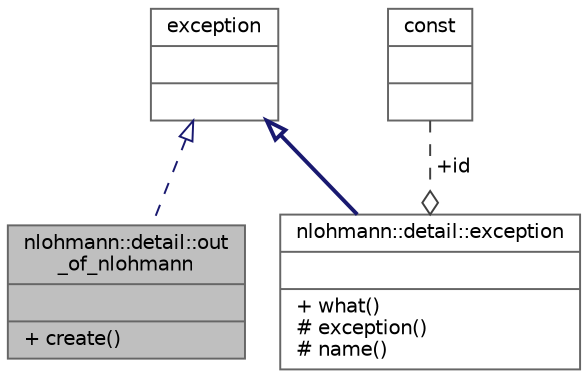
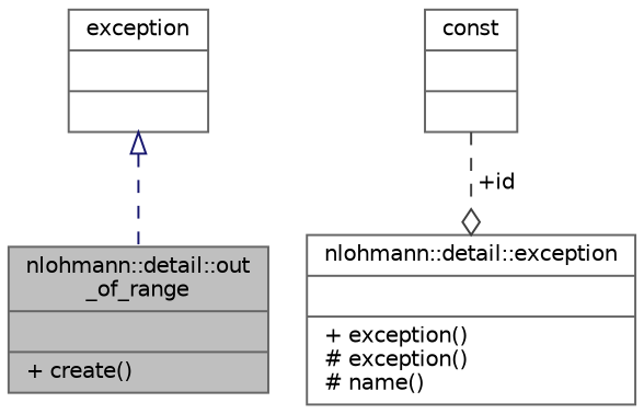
  digraph {
    node [color=gray40 fontname=Helvetica fontsize=10 shape=record]
    edge [arrowtail=onormal color=midnightblue dir=back fontname=Helvetica fontsize=10 labelfontname=Helvetica labelfontsize=10 style=dashed]
-   n1 [fillcolor=grey75 fontcolor=black height=0.2 label="{nlohmann::detail::out\l_of_nlohmann\n||+ create()\l}" style=filled width=0.4]
-   n2 [height=0.2 label="{nlohmann::detail::exception\n||+ what()\l# exception()\l# name()\l}" width=0.4]
+   n1 [fillcolor=grey75 fontcolor=black height=0.2 label="{nlohmann::detail::out\l_of_range\n||+ create()\l}" style=filled width=0.4]
+   n2 [height=0.2 label="{nlohmann::detail::exception\n||+ exception()\l# exception()\l# name()\l}" width=0.4]
    n3 [height=0.2 label="{exception\n||}" width=0.4]
    n4 [height=0.2 label="{const\n||}" width=0.4]
    n3 -> n1
-   n3 -> n2 [style=bold]
    n4 -> n2 [arrowhead=odiamond color=grey25 label=" +id" arrowtail="" dir=""]
  }
